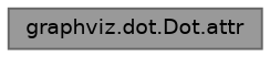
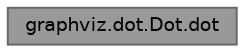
  digraph {
    rankdir=LR
-   n1 [color=gray40 fillcolor=grey60 fontcolor=black fontname=Helvetica fontsize=10 height=0.2 label="graphviz.dot.Dot.attr" shape=box style=filled width=0.4]
+   n1 [color=gray40 fillcolor=grey60 fontcolor=black fontname=Helvetica fontsize=10 height=0.2 label="graphviz.dot.Dot.dot" shape=box style=filled width=0.4]
  }
